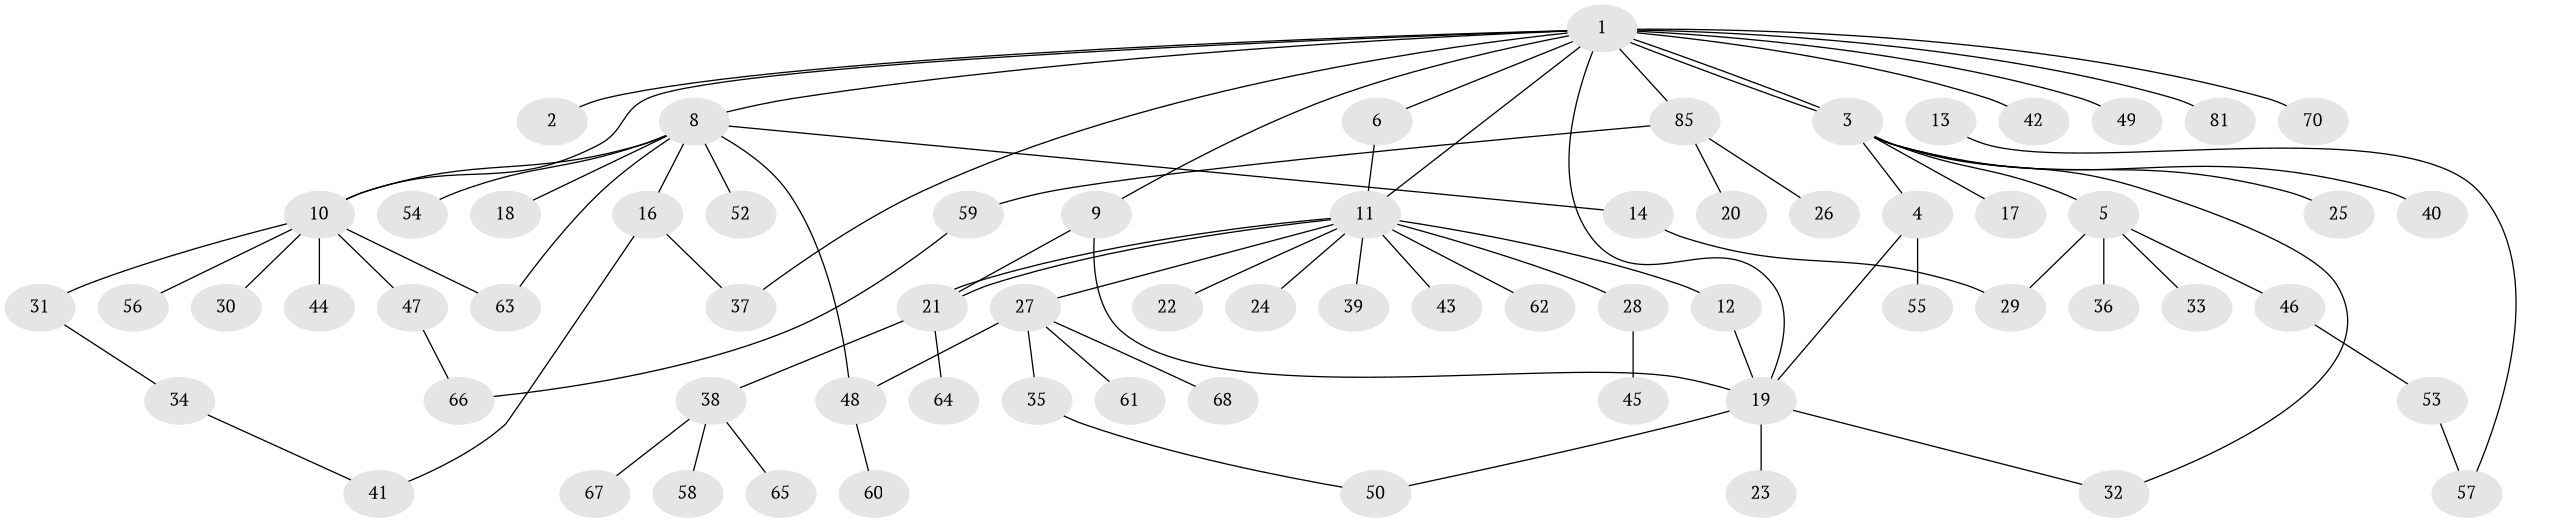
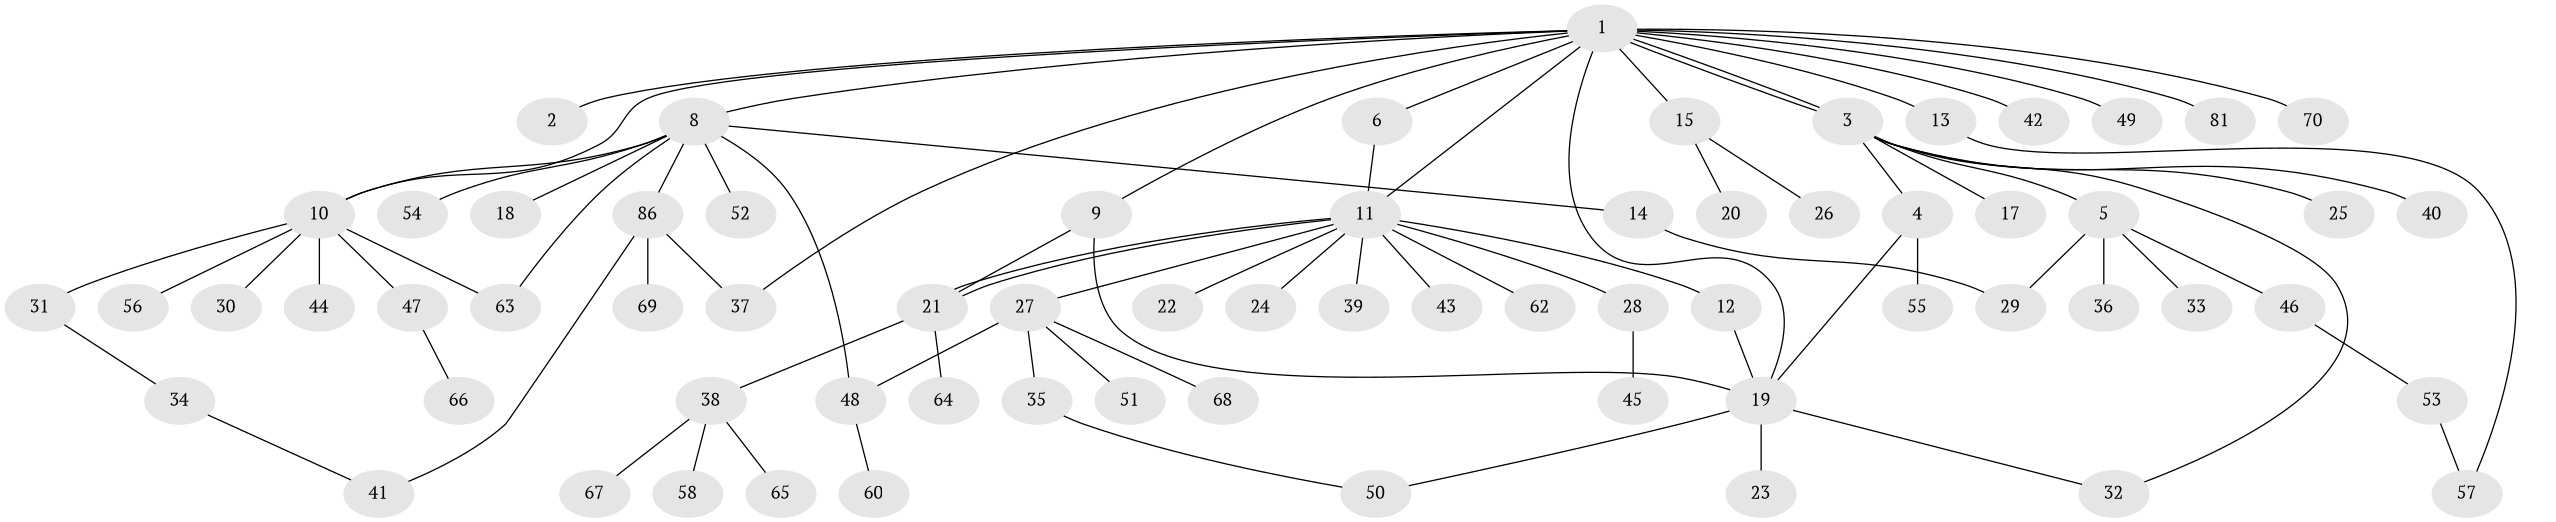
  graph {
    fontname="PT Serif"
    node [color=gray90 fontname="PT Serif" style=filled]
    edge [fontname="PT Serif"]
    1
    2
    3
    6
    8
    9
    10
    11
    13
-   15 [label=85]
+   15
    19
    37
    42
    49
    n15 [label=81]
    70
    4
    5
    17
    25
    32
    40
    14
-   16
+   16 [label=86]
    18
    48
    52
    54
    63
    21
    30
    31
    44
    47
    56
    12
    22
    24
    27
    28
    39
    43
    62
    57
    20
    26
-   59
    23
    50
    55
    29
    33
    36
    46
    53
    41
+   69
    60
    34
    66
    38
    64
    35
-   51 [label=61]
+   51
    68
    45
    58
    65
    67
    1 -- 2
    1 -- 3
    1 -- 3
    1 -- 6
    1 -- 8
    1 -- 9
    1 -- 10
    1 -- 11
+   1 -- 13
    1 -- 15
    1 -- 19
    1 -- 37
    1 -- 42
    1 -- 49
    1 -- n15
    1 -- 70
    3 -- 4
    3 -- 5
    3 -- 17
    3 -- 25
    3 -- 32
    3 -- 40
    6 -- 11
    8 -- 10
    8 -- 14
    8 -- 16
    8 -- 18
    8 -- 48
    8 -- 52
    8 -- 54
    8 -- 63
    9 -- 19
    9 -- 21
    10 -- 63
    10 -- 30
    10 -- 31
    10 -- 44
    10 -- 47
    10 -- 56
    11 -- 21
    11 -- 21
    11 -- 12
    11 -- 22
    11 -- 24
    11 -- 27
    11 -- 28
    11 -- 39
    11 -- 43
    11 -- 62
    13 -- 57
    15 -- 20
    15 -- 26
-   15 -- 59
    19 -- 32
    19 -- 23
    19 -- 50
    4 -- 19
    4 -- 55
    5 -- 29
    5 -- 33
    5 -- 36
    5 -- 46
    14 -- 29
    16 -- 37
    16 -- 41
+   16 -- 69
    48 -- 60
    21 -- 38
    21 -- 64
    31 -- 34
    47 -- 66
    12 -- 19
    27 -- 48
    27 -- 35
    27 -- 51
    27 -- 68
    28 -- 45
-   59 -- 66
    46 -- 53
    53 -- 57
    34 -- 41
    38 -- 58
    38 -- 65
    38 -- 67
    35 -- 50
  }
